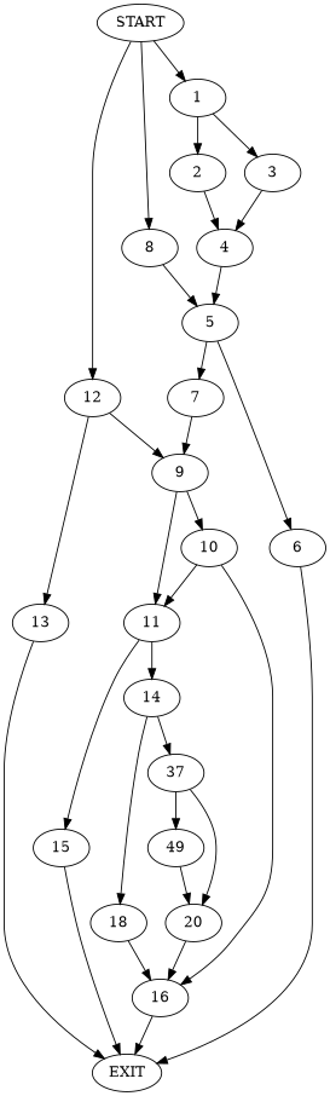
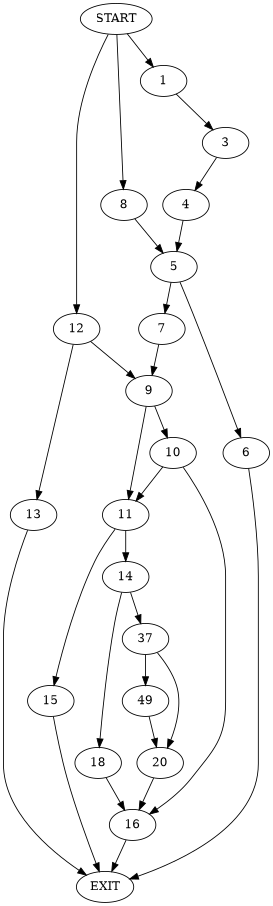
  digraph {
    fontname="DejaVu Serif"
    node [fontname="DejaVu Serif"]
    edge [fontname="DejaVu Serif"]
    n1 [label=START]
    1
    8
    12
-   2
    3
    5
    9
    13
    n10 [label=EXIT]
    4
    6
    7
    10
    11
    16
    14
    15
    n19 [label=37]
    18
    n21 [label=49]
    20
    n1 -> 1
    n1 -> 8
    n1 -> 12
-   1 -> 2
    1 -> 3
    8 -> 5
    12 -> 9
    12 -> 13
-   2 -> 4
    3 -> 4
    5 -> 6
    5 -> 7
    9 -> 10
    9 -> 11
    13 -> n10
    4 -> 5
    6 -> n10
    7 -> 9
    10 -> 11
    10 -> 16
    11 -> 14
    11 -> 15
    16 -> n10
    14 -> n19
    14 -> 18
    15 -> n10
    n19 -> n21
    n19 -> 20
    18 -> 16
    n21 -> 20
    20 -> 16
  }
